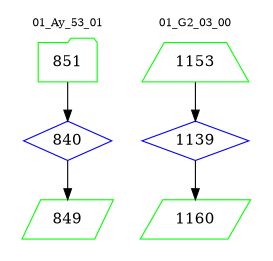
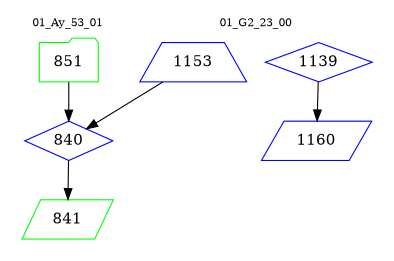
  digraph {
    node [color=green shape=diamond]
    edge [color=black]
    n1 [label=851 shape=folder]
    n2 [color=blue label=840]
-   n3 [label=849 shape=parallelogram]
-   n4 [label=1153 shape=trapezium]
+   n3 [label=841 shape=parallelogram]
+   n4 [color=blue label=1153 shape=trapezium]
    n5 [color=blue label=1139]
-   n6 [label=1160 shape=parallelogram]
+   n6 [color=blue label=1160 shape=parallelogram]
    subgraph cluster_1 {
      color=white
      fontsize=10
      label="01_Ay_53_01"
      n1
      n2
      n3
    }
    subgraph cluster_2 {
      color=white
      fontsize=10
-     label="01_G2_03_00"
+     label="01_G2_23_00"
      n4
      n5
      n6
    }
    n1 -> n2
    n2 -> n3
-   n4 -> n5
+   n4 -> n2
    n5 -> n6
  }
